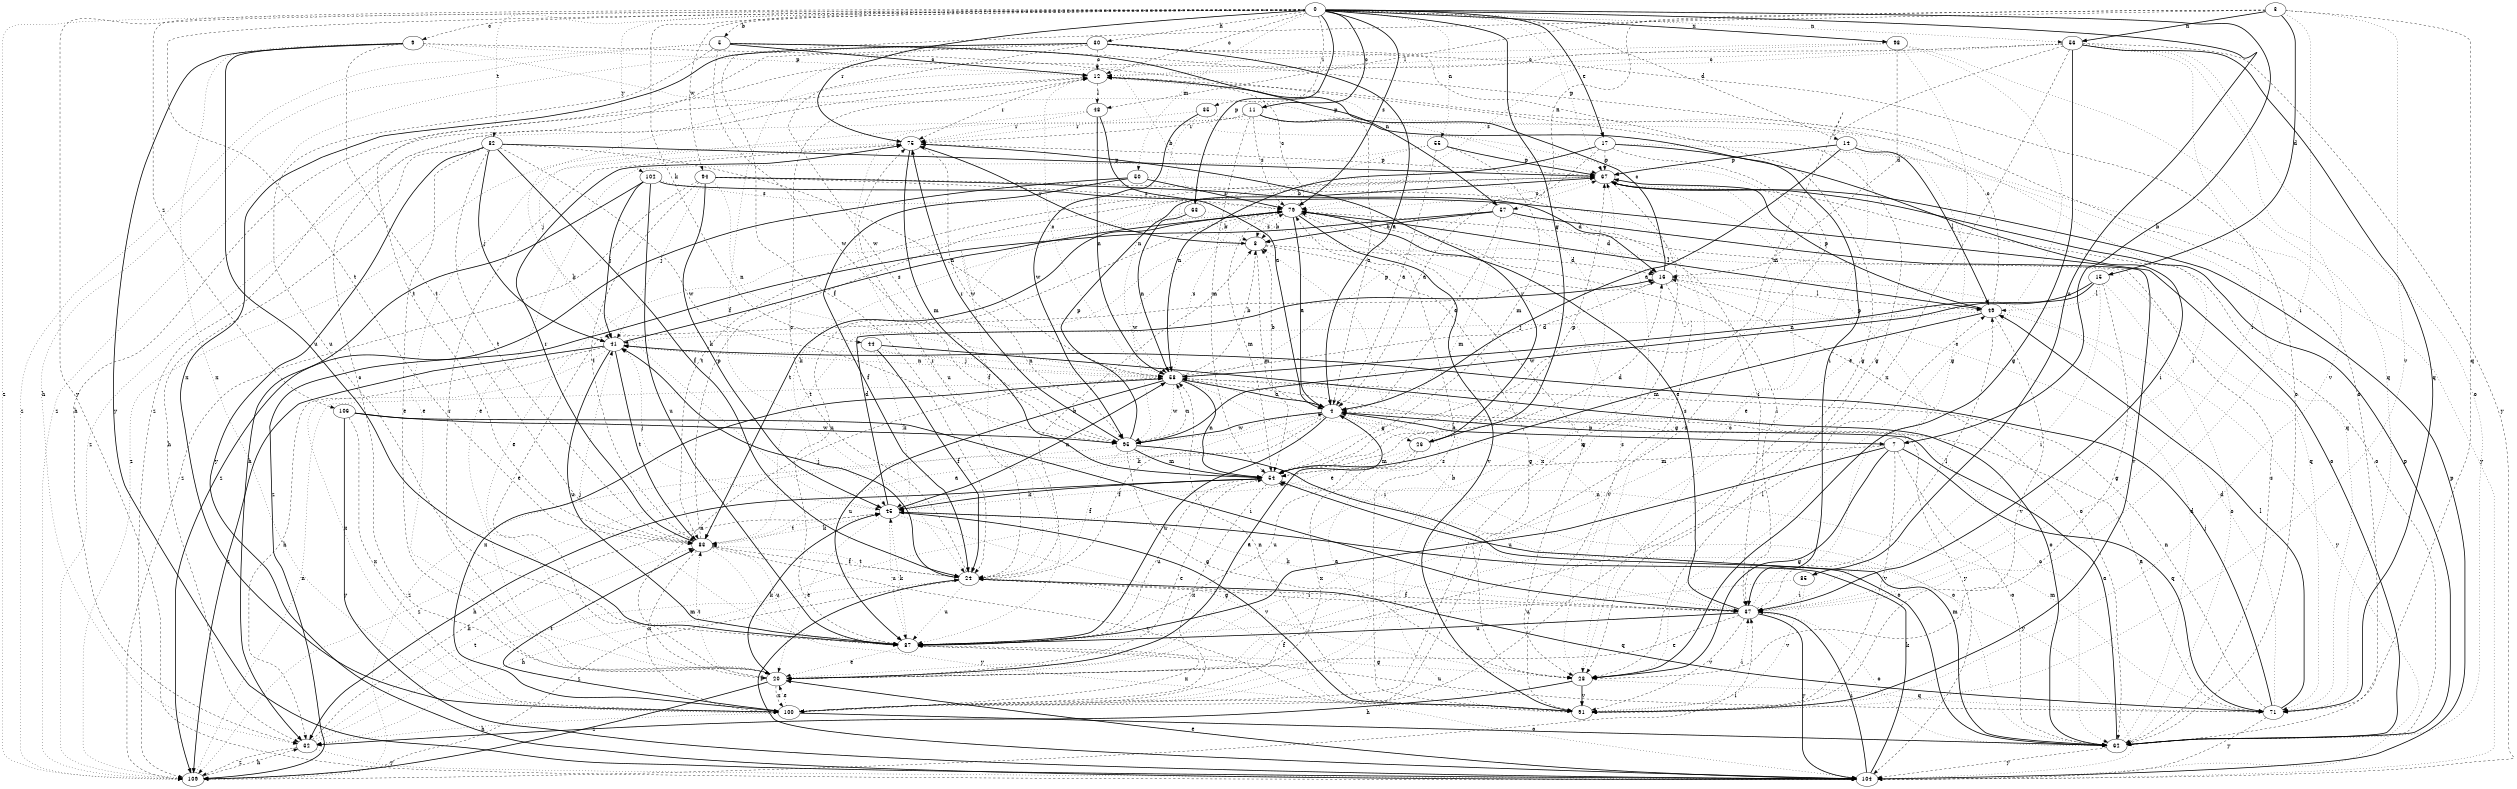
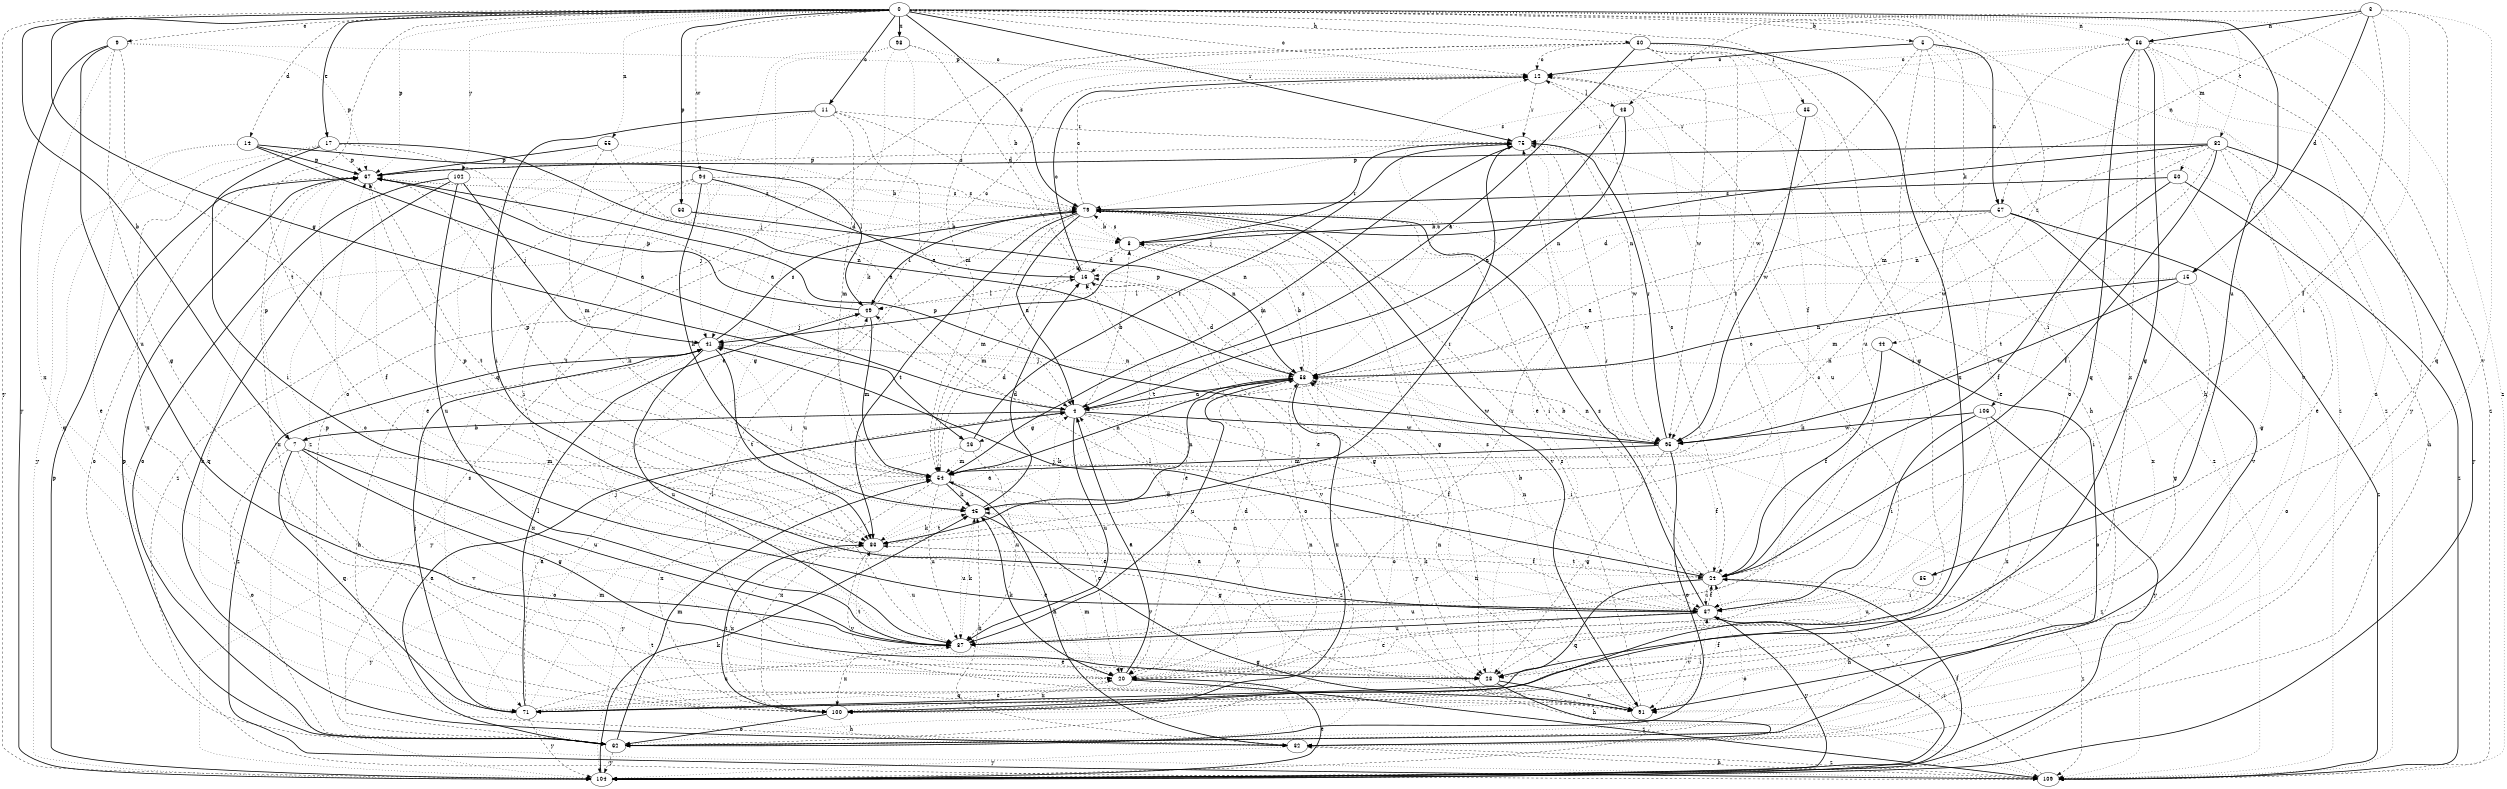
  strict digraph {
    edge [style=dotted]
    0
    5
    7
    9
    11
    12
    14
    17
    26
    30
    35
    44
    50
    55
    56
    63
    67
    75
    79
    82
    83
    85
    94
    98
    102
    104
    106
    109
    57
    87
    95
    32
    62
    71
    91
    28
    54
    100
    37
    4
    41
    48
    20
    49
    58
    24
    8
    45
    16
    3
    15
    0 -> 5 [label=b style=dashed]
    0 -> 7 [label=b style=bold]
    0 -> 9 [label=c style=dashed]
    0 -> 11 [label=c style=bold]
    0 -> 12 [label=c style=dashed]
    0 -> 14 [label=d style=dashed]
    0 -> 17 [label=e style=bold]
    0 -> 26 [label=g style=bold]
    0 -> 30 [label=h style=dashed]
    0 -> 35 [label=i style=dashed]
    0 -> 44 [label=k style=dashed]
    0 -> 50 [label=m]
    0 -> 55 [label=n]
    0 -> 56 [label=n]
    0 -> 63 [label=p style=bold]
    0 -> 67 [label=p]
    0 -> 75 [label=r style=bold]
    0 -> 79 [label=s style=bold]
    0 -> 82 [label=t]
    0 -> 83 [label=t style=dashed]
    0 -> 85 [label=u style=bold]
    0 -> 94 [label=w style=dashed]
    0 -> 98 [label=x style=bold]
    0 -> 102 [label=y]
    0 -> 104 [label=y style=dashed]
    0 -> 106 [label=z style=dashed]
    0 -> 109 [label=z]
    5 -> 12 [label=c style=bold]
    5 -> 109 [label=z]
    5 -> 57 [label=n style=bold]
    5 -> 87 [label=u style=dashed]
    5 -> 95 [label=w style=dashed]
    5 -> 32 [label=h]
    5 -> 62 [label=o style=dashed]
    7 -> 67 [label=p]
    7 -> 87 [label=u style=bold]
    7 -> 62 [label=o style=dashed]
    7 -> 71 [label=q style=bold]
    7 -> 91 [label=v style=dashed]
    7 -> 28 [label=g style=bold]
    7 -> 54 [label=m style=dashed]
    9 -> 12 [label=p]
    9 -> 67 [label=p]
    9 -> 83 [label=t style=dashed]
    9 -> 104 [label=y style=bold]
    9 -> 87 [label=u style=bold]
    9 -> 28 [label=g style=dashed]
    9 -> 100 [label=x]
    11 -> 75 [label=r style=dashed]
    11 -> 79 [label=s style=dashed]
    11 -> 109 [label=z]
    11 -> 54 [label=m style=dashed]
    11 -> 37 [label=i style=bold]
    11 -> 4 [label=a style=dashed]
    11 -> 41 [label=j]
    12 -> 75 [label=r style=dashed]
    12 -> 32 [label=h style=dashed]
    12 -> 48 [label=l style=dashed]
    14 -> 67 [label=p style=bold]
    14 -> 71 [label=q]
    14 -> 4 [label=a style=bold]
    14 -> 20 [label=e]
    14 -> 49 [label=l style=bold]
    17 -> 67 [label=p style=dashed]
    17 -> 104 [label=y]
    17 -> 100 [label=x style=dashed]
    17 -> 37 [label=i style=bold]
    17 -> 4 [label=a style=dashed]
    17 -> 58 [label=n style=bold]
    26 -> 75 [label=r style=bold]
    26 -> 87 [label=u style=dashed]
    26 -> 62 [label=o]
    26 -> 54 [label=m]
    26 -> 100 [label=x style=dashed]
-   26 -> 45 [label=e]
+   26 -> 20 [label=e]
    30 -> 12 [label=c style=dashed]
    30 -> 83 [label=t style=dashed]
    30 -> 109 [label=z]
    30 -> 95 [label=w style=dashed]
    30 -> 62 [label=o style=dashed]
    30 -> 28 [label=g style=dashed]
+   30 -> 54 [label=m style=dashed]
    30 -> 100 [label=x style=bold]
    30 -> 4 [label=a style=bold]
    30 -> 24 [label=f]
    30 -> 8 [label=b]
    35 -> 75 [label=r]
    35 -> 95 [label=w style=bold]
    35 -> 37 [label=i]
    35 -> 20 [label=e]
    35 -> 58 [label=n]
    44 -> 62 [label=o style=bold]
    44 -> 58 [label=n]
    44 -> 24 [label=f style=bold]
    44 -> 45 [label=k]
    50 -> 79 [label=s style=bold]
    50 -> 109 [label=z style=bold]
    50 -> 28 [label=g]
    50 -> 24 [label=f style=bold]
    55 -> 67 [label=p style=bold]
    55 -> 54 [label=m style=dashed]
    55 -> 4 [label=a style=dashed]
    55 -> 20 [label=e]
    55 -> 8 [label=b]
    56 -> 12 [label=c]
    56 -> 79 [label=s]
    56 -> 104 [label=y style=dashed]
    56 -> 109 [label=z style=dashed]
    56 -> 62 [label=o]
    56 -> 71 [label=q style=bold]
    56 -> 91 [label=v]
    56 -> 28 [label=g style=bold]
    56 -> 54 [label=m style=dashed]
    56 -> 100 [label=x style=dashed]
    56 -> 37 [label=i]
    63 -> 71 [label=q]
    63 -> 58 [label=n style=bold]
    63 -> 8 [label=b]
    63 -> 45 [label=k]
    67 -> 79 [label=s]
    67 -> 83 [label=t style=dashed]
    67 -> 62 [label=o style=dashed]
    67 -> 100 [label=x style=dashed]
    67 -> 24 [label=f]
    75 -> 67 [label=p style=dashed]
    75 -> 109 [label=z]
    75 -> 95 [label=w style=dashed]
    75 -> 54 [label=m style=bold]
    75 -> 20 [label=e]
    79 -> 12 [label=c style=dashed]
    79 -> 83 [label=t style=bold]
    79 -> 87 [label=u style=dashed]
    79 -> 95 [label=w]
    79 -> 91 [label=v style=bold]
    79 -> 28 [label=g style=dashed]
    79 -> 54 [label=m style=dashed]
    79 -> 37 [label=i style=dashed]
    79 -> 4 [label=a style=bold]
    79 -> 20 [label=e]
    79 -> 49 [label=l style=bold]
    79 -> 8 [label=b]
    82 -> 67 [label=p style=bold]
    82 -> 83 [label=t style=dashed]
    82 -> 104 [label=y style=bold]
    82 -> 95 [label=w style=dashed]
    82 -> 32 [label=h style=dashed]
    82 -> 41 [label=j style=bold]
    82 -> 20 [label=e style=dashed]
    82 -> 58 [label=n style=dashed]
    82 -> 24 [label=f style=bold]
    83 -> 67 [label=p style=dashed]
    83 -> 75 [label=r style=bold]
    83 -> 104 [label=y]
    83 -> 87 [label=u]
    83 -> 91 [label=v style=dashed]
    83 -> 100 [label=x style=dashed]
    83 -> 4 [label=a]
    83 -> 24 [label=f style=dashed]
    83 -> 45 [label=k]
    85 -> 87 [label=u]
    85 -> 91 [label=v]
    85 -> 37 [label=i]
    94 -> 79 [label=s style=dashed]
    94 -> 83 [label=t style=dashed]
    94 -> 109 [label=z style=dashed]
    94 -> 37 [label=i style=dashed]
    94 -> 41 [label=j]
    94 -> 58 [label=n]
    94 -> 45 [label=k style=bold]
    94 -> 16 [label=d style=bold]
    98 -> 12 [label=c]
    98 -> 71 [label=q]
    98 -> 28 [label=g]
    98 -> 20 [label=e]
    98 -> 45 [label=k]
    98 -> 16 [label=d style=dashed]
    102 -> 79 [label=s]
    102 -> 87 [label=u style=bold]
    102 -> 32 [label=h style=bold]
    102 -> 62 [label=o style=bold]
    102 -> 41 [label=j style=bold]
    104 -> 67 [label=p style=bold]
    104 -> 37 [label=i style=bold]
    104 -> 20 [label=e style=bold]
    104 -> 24 [label=f style=bold]
    104 -> 45 [label=k style=bold]
    106 -> 104 [label=y style=bold]
    106 -> 95 [label=w style=bold]
    106 -> 100 [label=x style=dashed]
    106 -> 37 [label=i style=bold]
    109 -> 32 [label=h style=dashed]
    109 -> 37 [label=i style=dashed]
    109 -> 58 [label=n]
    57 -> 109 [label=z style=bold]
    57 -> 91 [label=v style=bold]
    57 -> 54 [label=m]
    57 -> 100 [label=x]
    57 -> 4 [label=a style=dashed]
    57 -> 8 [label=b style=bold]
    57 -> 16 [label=d]
    87 -> 28 [label=g]
    87 -> 100 [label=x style=dashed]
    87 -> 41 [label=j]
    87 -> 20 [label=e]
    87 -> 45 [label=k]
    95 -> 67 [label=p style=bold]
    95 -> 75 [label=r style=bold]
    95 -> 109 [label=z]
    95 -> 62 [label=o style=bold]
    95 -> 28 [label=g style=dashed]
    95 -> 54 [label=m style=bold]
    95 -> 58 [label=n style=dashed]
    95 -> 24 [label=f]
    32 -> 83 [label=t]
    32 -> 104 [label=y]
    32 -> 109 [label=z style=dashed]
    32 -> 54 [label=m]
    32 -> 45 [label=k style=dashed]
    62 -> 67 [label=p style=bold]
    62 -> 79 [label=s style=dashed]
    62 -> 104 [label=y style=dashed]
    62 -> 54 [label=m style=bold]
    62 -> 4 [label=a style=bold]
    62 -> 16 [label=d]
    71 -> 104 [label=y style=dashed]
    71 -> 87 [label=u style=dashed]
    71 -> 54 [label=m]
    71 -> 4 [label=a style=dashed]
    71 -> 41 [label=j style=bold]
    71 -> 49 [label=l style=bold]
    71 -> 58 [label=n style=dashed]
    71 -> 16 [label=d]
    91 -> 79 [label=s style=dashed]
    91 -> 37 [label=i]
    91 -> 58 [label=n style=dashed]
    91 -> 24 [label=f]
    91 -> 8 [label=b]
    28 -> 67 [label=c]
    28 -> 79 [label=s]
    28 -> 32 [label=h style=bold]
    28 -> 71 [label=q]
    28 -> 91 [label=v style=bold]
    54 -> 67 [label=p style=dashed]
    54 -> 104 [label=y]
    54 -> 87 [label=u style=dashed]
    54 -> 32 [label=h style=bold]
    54 -> 100 [label=x style=dashed]
    54 -> 20 [label=e style=dashed]
    54 -> 45 [label=k style=bold]
    54 -> 16 [label=d style=dashed]
    100 -> 83 [label=t style=bold]
    100 -> 32 [label=h]
    100 -> 62 [label=o style=bold]
    100 -> 4 [label=a]
    100 -> 20 [label=e]
    37 -> 12 [label=c]
    37 -> 79 [label=s style=bold]
    37 -> 104 [label=y style=bold]
    37 -> 87 [label=u style=bold]
    37 -> 62 [label=o]
    37 -> 91 [label=v style=dashed]
    37 -> 20 [label=e style=dashed]
    37 -> 49 [label=l style=dashed]
    37 -> 58 [label=n]
    37 -> 24 [label=f style=dashed]
    37 -> 45 [label=k]
    4 -> 7 [label=b style=bold]
    4 -> 26 [label=g]
    4 -> 109 [label=z]
    4 -> 87 [label=u style=bold]
    4 -> 95 [label=w style=bold]
-   49 -> 91 [label=v style=dashed]
+   4 -> 91 [label=v style=dashed]
    4 -> 24 [label=f style=dashed]
    4 -> 8 [label=b style=dashed]
    4 -> 45 [label=k]
    41 -> 79 [label=s style=bold]
    41 -> 83 [label=t style=bold]
    41 -> 109 [label=z style=bold]
    41 -> 87 [label=u style=bold]
    41 -> 32 [label=h style=dashed]
    41 -> 100 [label=x]
    41 -> 58 [label=n]
    48 -> 75 [label=r]
    48 -> 87 [label=u]
    48 -> 4 [label=a style=bold]
    48 -> 58 [label=n style=bold]
    20 -> 12 [label=c style=dashed]
    20 -> 67 [label=p]
    20 -> 75 [label=r style=dashed]
    20 -> 83 [label=t]
    20 -> 109 [label=z style=bold]
    20 -> 100 [label=x style=dashed]
    20 -> 4 [label=a style=bold]
    20 -> 49 [label=l style=dashed]
    20 -> 58 [label=n style=dashed]
    20 -> 45 [label=k style=bold]
    49 -> 12 [label=c style=dashed]
    49 -> 67 [label=p style=bold]
    49 -> 104 [label=y]
    49 -> 54 [label=m style=bold]
    49 -> 41 [label=j]
    58 -> 12 [label=c]
    58 -> 67 [label=p]
    58 -> 79 [label=s]
    58 -> 104 [label=y style=dashed]
    58 -> 87 [label=u style=bold]
    58 -> 95 [label=w]
    58 -> 62 [label=o]
    58 -> 54 [label=n style=bold]
    58 -> 100 [label=x style=bold]
    58 -> 37 [label=i]
    58 -> 4 [label=a style=bold]
    58 -> 41 [label=j]
    58 -> 8 [label=b style=dashed]
    58 -> 16 [label=d style=dashed]
    24 -> 12 [label=c style=dashed]
    24 -> 75 [label=r style=dashed]
    24 -> 83 [label=t]
    24 -> 109 [label=z style=dashed]
    24 -> 87 [label=u]
    24 -> 32 [label=h]
    24 -> 71 [label=q style=bold]
    24 -> 37 [label=i style=dashed]
    24 -> 41 [label=j style=bold]
    24 -> 8 [label=b style=dashed]
    8 -> 75 [label=r style=bold]
    8 -> 79 [label=s]
    8 -> 83 [label=t]
    8 -> 28 [label=g style=dashed]
    8 -> 54 [label=m style=dashed]
    8 -> 16 [label=d style=dashed]
    45 -> 83 [label=t]
    45 -> 87 [label=u]
    45 -> 91 [label=v style=bold]
    45 -> 28 [label=g]
    45 -> 41 [label=j]
    45 -> 20 [label=e]
    45 -> 58 [label=n style=bold]
    45 -> 16 [label=d style=bold]
    16 -> 12 [label=c style=bold]
    16 -> 62 [label=o style=dashed]
    16 -> 91 [label=v style=dashed]
    16 -> 20 [label=e style=dashed]
    16 -> 49 [label=l style=dashed]
    3 -> 56 [label=n style=bold]
    3 -> 57 [label=n style=dashed]
    3 -> 71 [label=q style=dashed]
    3 -> 91 [label=v]
    3 -> 37 [label=i]
    3 -> 48 [label=l style=dashed]
    3 -> 24 [label=f style=dashed]
    3 -> 15 [label=d style=bold]
    15 -> 95 [label=w style=bold]
    15 -> 62 [label=o]
    15 -> 28 [label=g style=dashed]
    15 -> 37 [label=i]
    15 -> 49 [label=l]
    15 -> 58 [label=n style=bold]
  }
